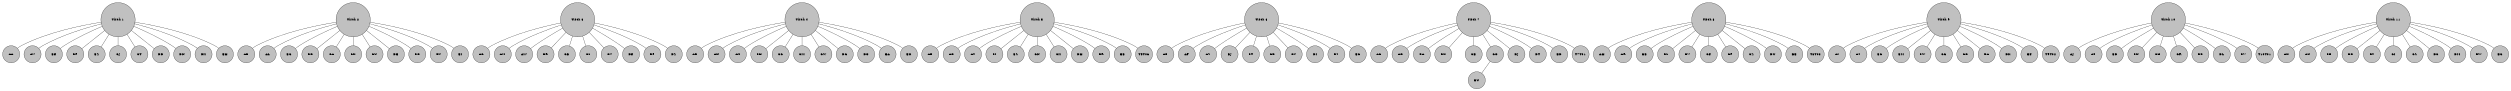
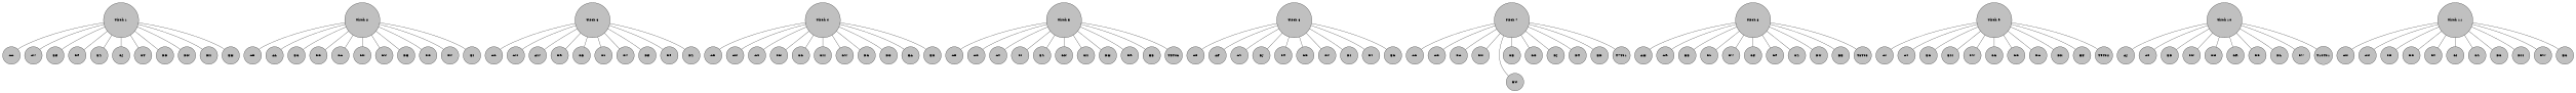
  graph {
    node [fillcolor=gray shape=circle style=filled]
    n1 [label="Tisch 1" width=2]
    n2 [label=AA width=1]
    n3 [label=AV width=1]
    n4 [label=BF width=1]
    n5 [label=BP width=1]
    n6 [label=BZ width=1]
    n7 [label=CJ width=1]
    n8 [label=CT width=1]
    n9 [label=DD width=1]
    n10 [label=DN width=1]
    n11 [label=DX width=1]
    n12 [label=EH width=1]
    n13 [label="Tisch 2" width=2]
    n14 [label=AB width=1]
    n15 [label=AL width=1]
    n16 [label=BG width=1]
    n17 [label=BQ width=1]
    n18 [label=CA width=1]
    n19 [label=CK width=1]
    n20 [label=CU width=1]
    n21 [label=DE width=1]
    n22 [label=DO width=1]
    n23 [label=DY width=1]
    n24 [label=EI width=1]
    n25 [label="Tisch 3" width=2]
    n26 [label=AC width=1]
    n27 [label=AM width=1]
    n28 [label=AW width=1]
    n29 [label=BR width=1]
    n30 [label=CB width=1]
    n31 [label=CL width=1]
    n32 [label=CV width=1]
    n33 [label=DF width=1]
    n34 [label=DP width=1]
    n35 [label=DZ width=1]
    n36 [label="Tisch 4" width=2]
    n37 [label=AD width=1]
    n38 [label=AN width=1]
    n39 [label=AX width=1]
    n40 [label=BH width=1]
    n41 [label=CC width=1]
    n42 [label=CM width=1]
    n43 [label=CW width=1]
    n44 [label=DG width=1]
    n45 [label=DQ width=1]
    n46 [label=EA width=1]
    n47 [label=EK width=1]
    n48 [label="Tisch 5" width=2]
    n49 [label=AE width=1]
    n50 [label=AO width=1]
    n51 [label=AY width=1]
    n52 [label=BI width=1]
    n53 [label=BS width=1]
    n54 [label=CN width=1]
    n55 [label=CX width=1]
    n56 [label=DH width=1]
    n57 [label=DR width=1]
    n58 [label=EB width=1]
    T5T06 [width=1]
    n60 [label="Tisch 6" width=2]
    n61 [label=AF width=1]
    n62 [label=AP width=1]
    n63 [label=AZ width=1]
    n64 [label=BJ width=1]
    n65 [label=BT width=1]
    n66 [label=CD width=1]
    n67 [label=CY width=1]
    n68 [label=DI width=1]
    n69 [label=DS width=1]
    n70 [label=EC width=1]
    n71 [label="Tisch 7" width=2]
    n72 [label=AG width=1]
    n73 [label=AQ width=1]
    n74 [label=BA width=1]
    n75 [label=BK width=1]
    n76 [label=BU width=1]
    n77 [label=CE width=1]
    n78 [label=CO width=1]
    n79 [label=DJ width=1]
    n80 [label=DT width=1]
    n81 [label=ED width=1]
    n82 [label=T7T01 width=1]
    n83 [label="Tisch 8" width=2]
    n84 [label=AH width=1]
    n85 [label=AR width=1]
    n86 [label=BB width=1]
    n87 [label=BL width=1]
    n88 [label=BV width=1]
    n89 [label=CF width=1]
    n90 [label=CP width=1]
    n91 [label=CZ width=1]
    n92 [label=DU width=1]
    n93 [label=EE width=1]
    T8T03 [width=1]
    n95 [label="Tisch 9" width=2]
    n96 [label=AI width=1]
    n97 [label=AS width=1]
    n98 [label=BC width=1]
    n99 [label=BM width=1]
    n100 [label=BW width=1]
    n101 [label=CG width=1]
    n102 [label=CQ width=1]
    n103 [label=DA width=1]
    n104 [label=DK width=1]
    n105 [label=EF width=1]
    T9T02 [width=1]
    n107 [label="Tisch 10" width=2]
    n108 [label=AJ width=1]
    n109 [label=AT width=1]
    n110 [label=BD width=1]
    n111 [label=BN width=1]
    n112 [label=CH width=1]
    n113 [label=CR width=1]
    n114 [label=DB width=1]
    n115 [label=DL width=1]
    n116 [label=DV width=1]
    T10T01 [width=1]
    n118 [label="Tisch 11" width=2]
    n119 [label=AK width=1]
    n120 [label=AU width=1]
    n121 [label=BE width=1]
    n122 [label=BO width=1]
    n123 [label=BY width=1]
    n124 [label=CI width=1]
    n125 [label=CS width=1]
    n126 [label=DC width=1]
    n127 [label=DM width=1]
    n128 [label=DW width=1]
    n129 [label=EG width=1]
    subgraph sub_1 {
      n1
      n2
      n3
      n4
      n5
      n6
      n7
      n8
      n9
      n10
      n11
      n12
    }
    subgraph sub_2 {
      n13
      n14
      n15
      n16
      n17
      n18
      n19
      n20
      n21
      n22
      n23
      n24
    }
    subgraph sub_3 {
      n25
      n26
      n27
      n28
      n29
      n30
      n31
      n32
      n33
      n34
      n35
    }
    subgraph sub_4 {
      n36
      n37
      n38
      n39
      n40
      n41
      n42
      n43
      n44
      n45
      n46
      n47
    }
    subgraph sub_5 {
      n48
      n49
      n50
      n51
      n52
      n53
      n54
      n55
      n56
      n57
      n58
      T5T06
    }
    subgraph sub_6 {
      n60
      n61
      n62
      n63
      n64
      n65
      n66
      n67
      n68
      n69
      n70
    }
    subgraph sub_7 {
      n71
      n72
      n73
      n74
      n75
      n76
      n77
      n78
      n79
      n80
      n81
      n82
    }
    subgraph sub_8 {
      n83
      n84
      n85
      n86
      n87
      n88
      n89
      n90
      n91
      n92
      n93
      T8T03
    }
    subgraph sub_9 {
      n95
      n96
      n97
      n98
      n99
      n100
      n101
      n102
      n103
      n104
      n105
      T9T02
    }
    subgraph sub_10 {
      n107
      n108
      n109
      n110
      n111
      n112
      n113
      n114
      n115
      n116
      T10T01
    }
    subgraph sub_11 {
      n118
      n119
      n120
      n121
      n122
      n123
      n124
      n125
      n126
      n127
      n128
      n129
    }
    n1 -- n2
    n1 -- n3
    n1 -- n4
    n1 -- n5
    n1 -- n6
    n1 -- n7
    n1 -- n8
    n1 -- n9
    n1 -- n10
    n1 -- n11
    n1 -- n12
    n13 -- n14
    n13 -- n15
    n13 -- n16
    n13 -- n17
    n13 -- n18
    n13 -- n19
    n13 -- n20
    n13 -- n21
    n13 -- n22
    n13 -- n23
    n13 -- n24
    n25 -- n26
    n25 -- n27
    n25 -- n28
    n25 -- n29
    n25 -- n30
    n25 -- n31
    n25 -- n32
    n25 -- n33
    n25 -- n34
    n25 -- n35
    n36 -- n37
    n36 -- n38
    n36 -- n39
    n36 -- n40
    n36 -- n41
    n36 -- n42
    n36 -- n43
    n36 -- n44
    n36 -- n45
    n36 -- n46
    n36 -- n47
    n48 -- n49
    n48 -- n50
    n48 -- n51
    n48 -- n52
    n48 -- n53
    n48 -- n54
    n48 -- n55
    n48 -- n56
    n48 -- n57
    n48 -- n58
    n48 -- T5T06
    n60 -- n61
    n60 -- n62
    n60 -- n63
    n60 -- n64
    n60 -- n65
    n60 -- n66
    n60 -- n67
    n60 -- n68
    n60 -- n69
    n60 -- n70
    n71 -- n72
    n71 -- n73
    n71 -- n74
    n71 -- n75
-   n78 -- n76
+   n71 -- n76
    n71 -- n77
    n71 -- n78
    n71 -- n79
    n71 -- n80
    n71 -- n81
    n71 -- n82
    n83 -- n84
    n83 -- n85
    n83 -- n86
    n83 -- n87
    n83 -- n88
    n83 -- n89
    n83 -- n90
    n83 -- n91
    n83 -- n92
    n83 -- n93
    n83 -- T8T03
    n95 -- n96
    n95 -- n97
    n95 -- n98
    n95 -- n99
    n95 -- n100
    n95 -- n101
    n95 -- n102
    n95 -- n103
    n95 -- n104
    n95 -- n105
    n95 -- T9T02
    n107 -- n108
    n107 -- n109
    n107 -- n110
    n107 -- n111
    n107 -- n112
    n107 -- n113
    n107 -- n114
    n107 -- n115
    n107 -- n116
    n107 -- T10T01
    n118 -- n119
    n118 -- n120
    n118 -- n121
    n118 -- n122
    n118 -- n123
    n118 -- n124
    n118 -- n125
    n118 -- n126
    n118 -- n127
    n118 -- n128
    n118 -- n129
  }
